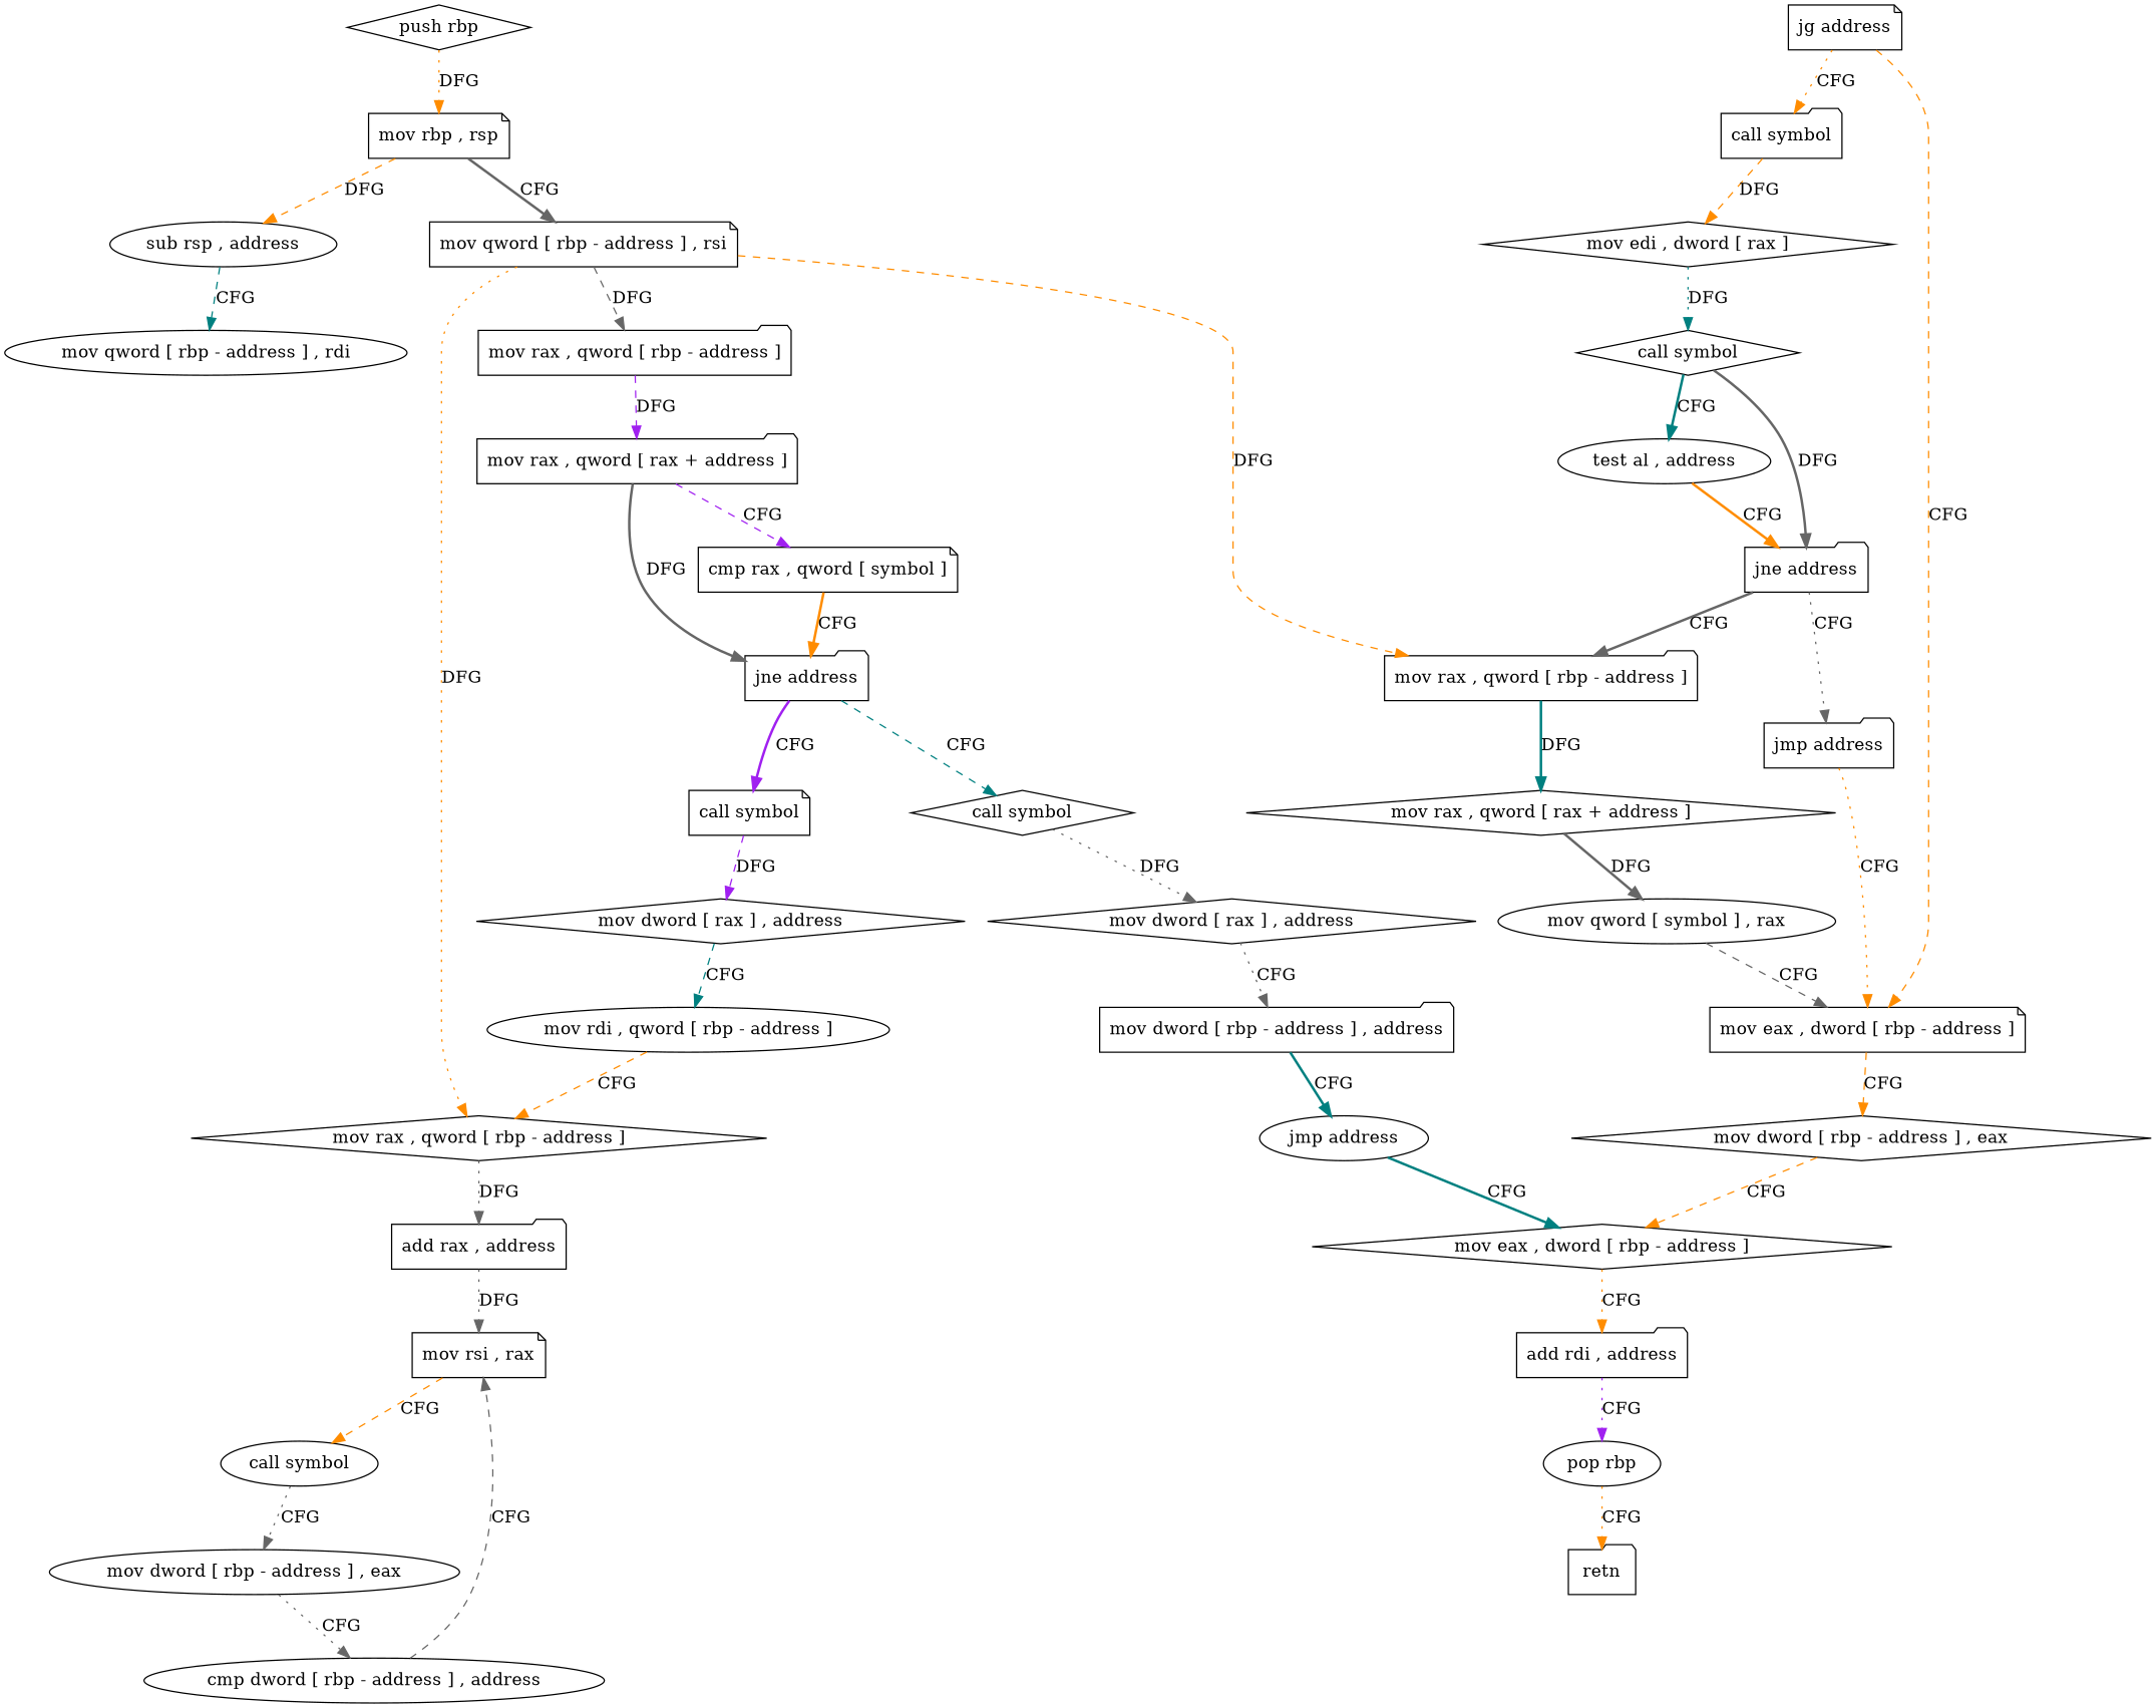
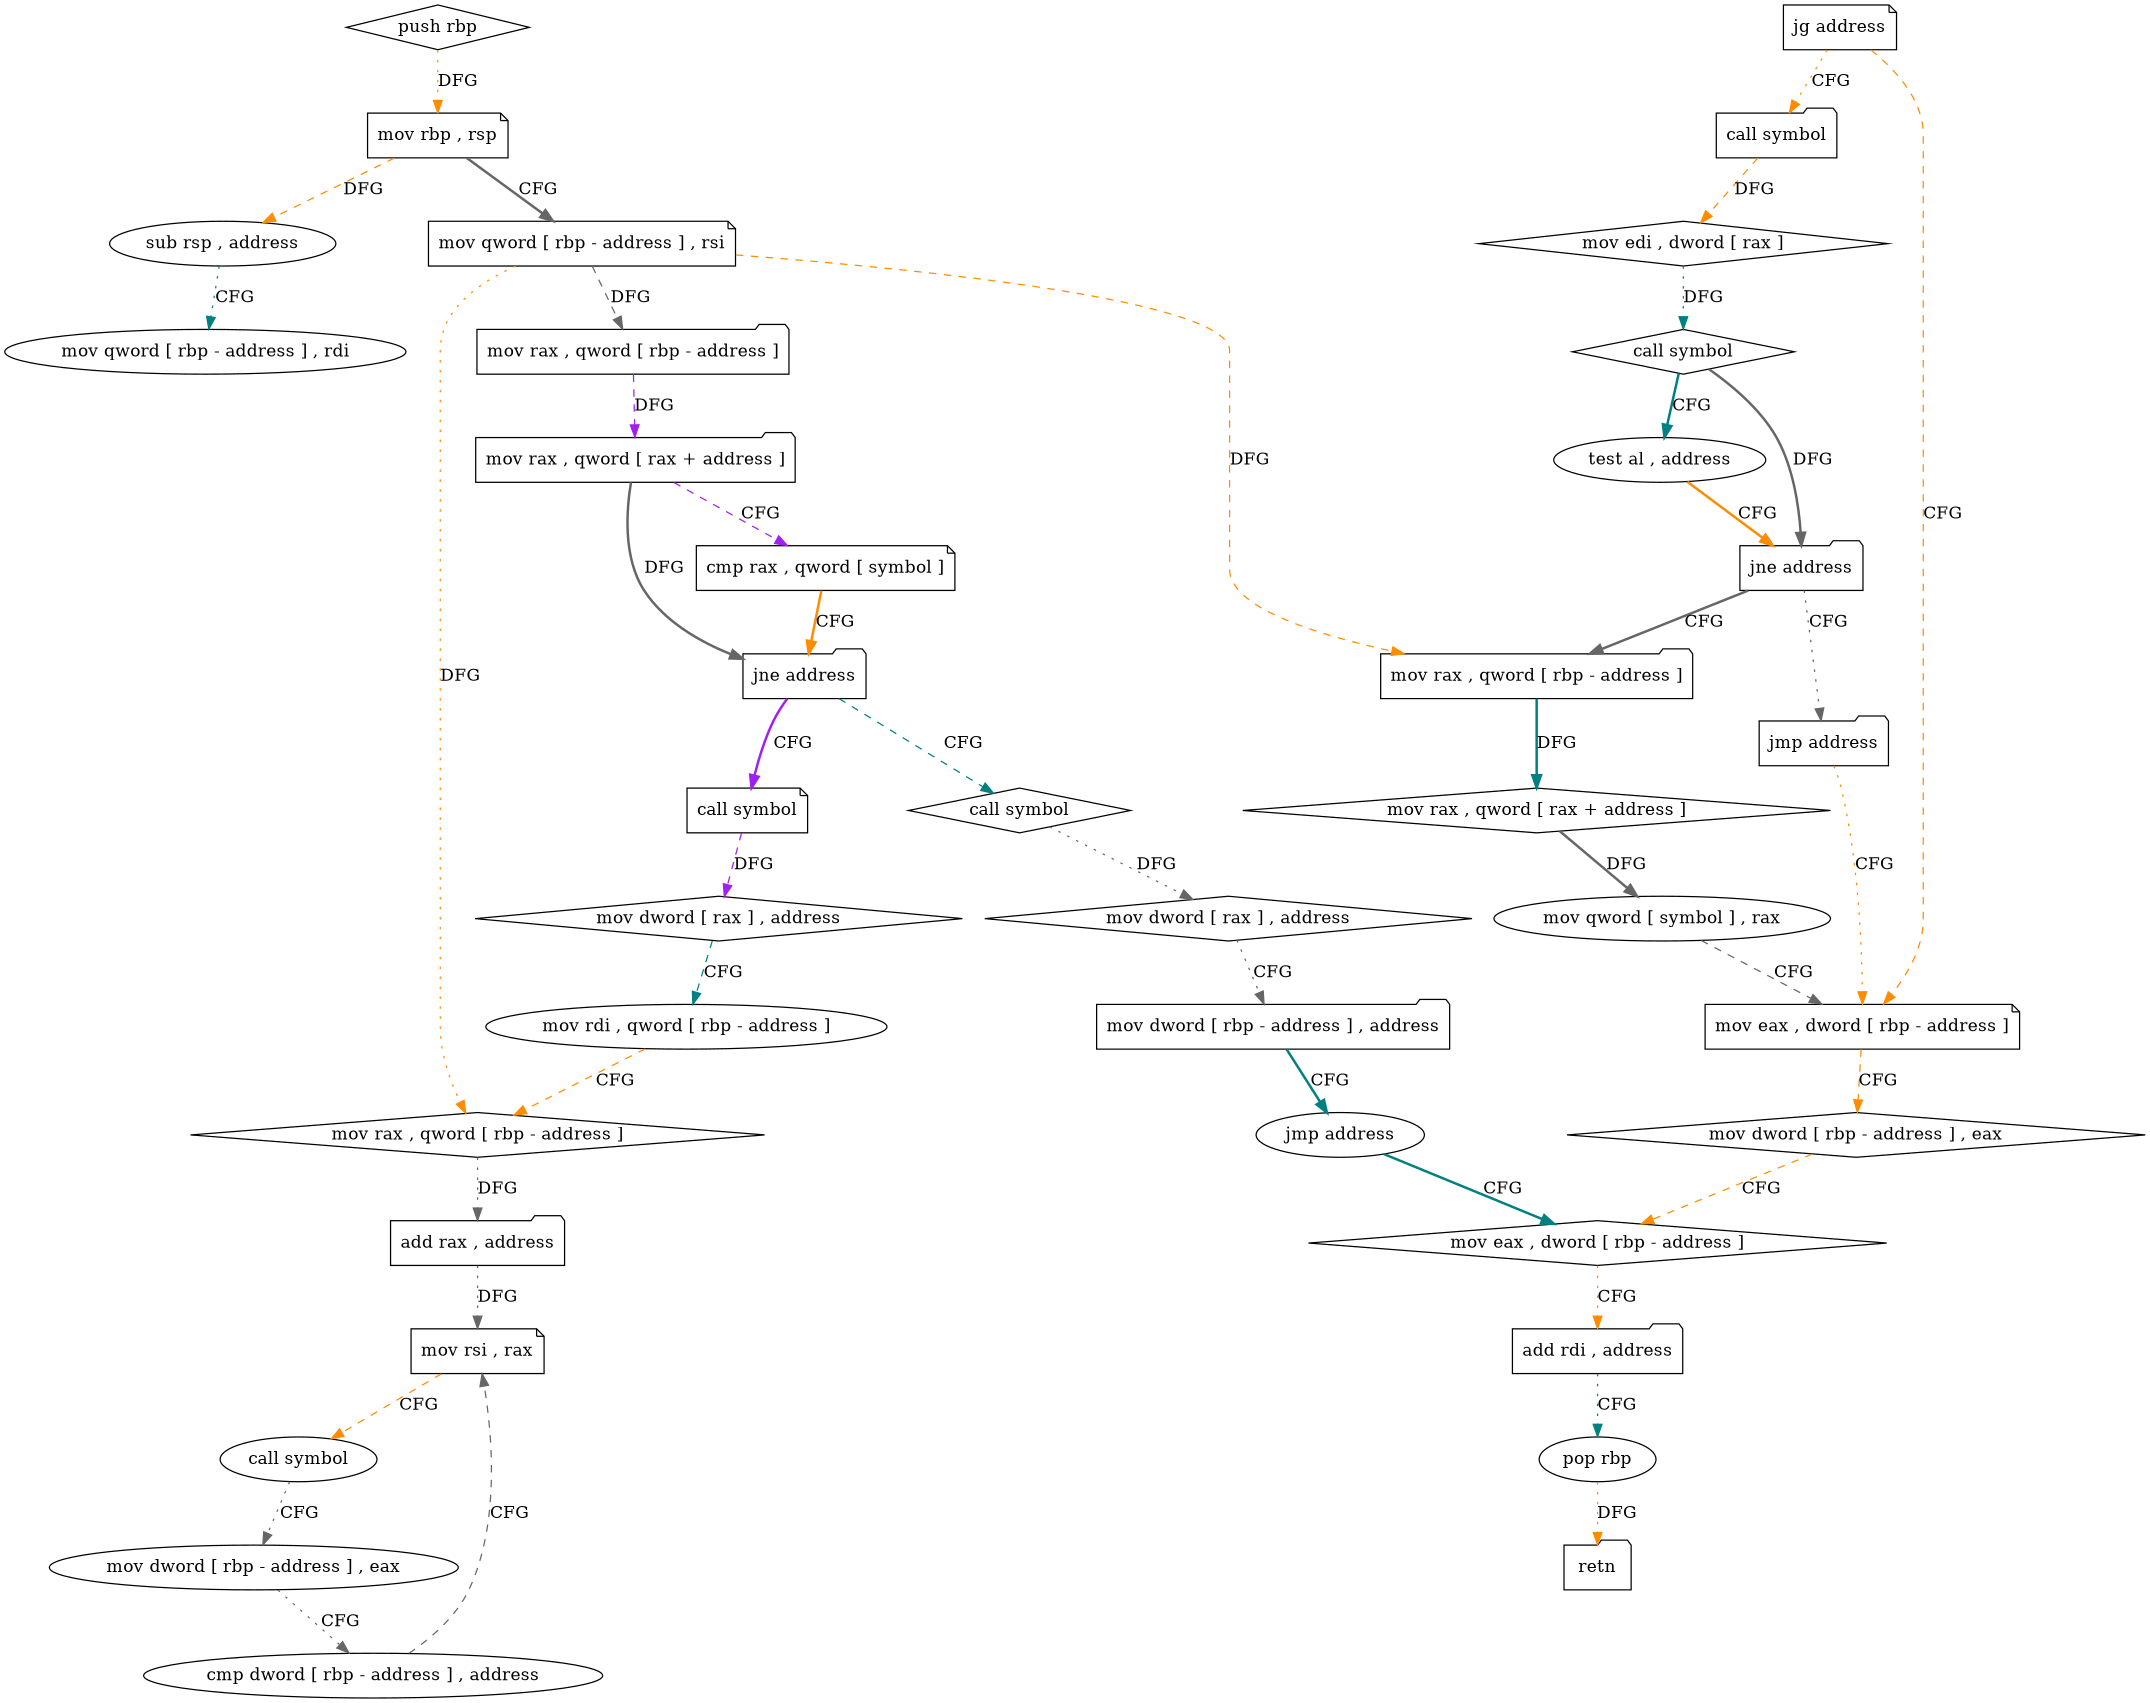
  digraph {
    node [shape=folder]
    edge [color=darkorange style=dotted]
    n1 [label="push rbp" shape=diamond]
    n2 [label="mov rbp , rsp" shape=note]
    n3 [label="sub rsp , address" shape=ellipse]
    n4 [label="mov qword [ rbp - address ] , rsi" shape=note]
    n5 [label="mov qword [ rbp - address ] , rdi" shape=ellipse]
    n6 [label="mov rax , qword [ rbp - address ]"]
    n7 [label="mov rax , qword [ rbp - address ]" shape=diamond]
    n8 [label="mov rax , qword [ rbp - address ]"]
    n9 [label="mov rax , qword [ rax + address ]"]
    n10 [label="add rax , address"]
    n11 [label="mov rax , qword [ rax + address ]" shape=diamond]
    n12 [label="cmp rax , qword [ symbol ]" shape=note]
    n13 [label="jne address"]
    n14 [label="call symbol" shape=note]
    n15 [label="call symbol" shape=diamond]
    n16 [label="mov dword [ rax ] , address" shape=diamond]
    n17 [label="mov dword [ rax ] , address" shape=diamond]
    n18 [label="mov rdi , qword [ rbp - address ]" shape=ellipse]
    n19 [label="mov dword [ rbp - address ] , address"]
    n20 [label="mov rsi , rax" shape=note]
    n21 [label="call symbol" shape=ellipse]
    n22 [label="mov dword [ rbp - address ] , eax" shape=ellipse]
    n23 [label="cmp dword [ rbp - address ] , address" shape=ellipse]
    n24 [label="jg address" shape=note]
    n25 [label="mov eax , dword [ rbp - address ]" shape=note]
    n26 [label="call symbol"]
    n27 [label="mov dword [ rbp - address ] , eax" shape=diamond]
    n28 [label="mov edi , dword [ rax ]" shape=diamond]
    n29 [label="mov eax , dword [ rbp - address ]" shape=diamond]
    n30 [label="call symbol" shape=diamond]
    n31 [label="jmp address" shape=ellipse]
    n32 [label="add rdi , address"]
    n33 [label="pop rbp" shape=ellipse]
    n34 [label="test al , address" shape=ellipse]
    n35 [label="jne address"]
    n36 [label="jmp address"]
    n37 [label="mov qword [ symbol ] , rax" shape=ellipse]
    n38 [label=retn]
    n1 -> n2 [label=DFG]
    n2 -> n3 [label=DFG style=dashed]
    n2 -> n4 [color=gray40 label=CFG style=bold]
-   n3 -> n5 [color=teal label=CFG style=dashed]
+   n3 -> n5 [color=teal label=CFG]
    n4 -> n6 [color=gray40 label=DFG style=dashed]
    n4 -> n7 [label=DFG]
    n4 -> n8 [label=DFG style=dashed]
    n6 -> n9 [color=purple label=DFG style=dashed]
    n7 -> n10 [color=gray40 label=DFG]
    n8 -> n11 [color=teal label=DFG style=bold]
    n9 -> n12 [color=purple label=CFG style=dashed]
    n9 -> n13 [color=gray40 label=DFG style=bold]
    n10 -> n20 [color=gray40 label=DFG]
    n11 -> n37 [color=gray40 label=DFG style=bold]
    n12 -> n13 [label=CFG style=bold]
    n13 -> n14 [color=purple label=CFG style=bold]
    n13 -> n15 [color=teal label=CFG style=dashed]
    n14 -> n16 [color=purple label=DFG style=dashed]
    n15 -> n17 [color=gray40 label=DFG]
    n16 -> n18 [color=teal label=CFG style=dashed]
    n17 -> n19 [color=gray40 label=CFG]
    n18 -> n7 [label=CFG style=dashed]
    n19 -> n31 [color=teal label=CFG style=bold]
    n20 -> n21 [label=CFG style=dashed]
    n21 -> n22 [color=gray40 label=CFG]
    n22 -> n23 [color=gray40 label=CFG]
    n23 -> n20 [color=gray40 label=CFG style=dashed]
    n24 -> n25 [label=CFG style=dashed]
    n24 -> n26 [label=CFG]
    n25 -> n27 [label=CFG style=dashed]
    n26 -> n28 [label=DFG style=dashed]
    n27 -> n29 [label=CFG style=dashed]
    n28 -> n30 [color=teal label=DFG]
    n29 -> n32 [label=CFG]
    n30 -> n34 [color=teal label=CFG style=bold]
    n30 -> n35 [color=gray40 label=DFG style=bold]
    n31 -> n29 [color=teal label=CFG style=bold]
-   n32 -> n33 [color=purple label=CFG]
-   n33 -> n38 [label=CFG]
+   n32 -> n33 [color=teal label=CFG]
+   n33 -> n38 [label=DFG]
    n34 -> n35 [label=CFG style=bold]
    n35 -> n8 [color=gray40 label=CFG style=bold]
    n35 -> n36 [color=gray40 label=CFG]
    n36 -> n25 [label=CFG]
    n37 -> n25 [color=gray40 label=CFG style=dashed]
  }
